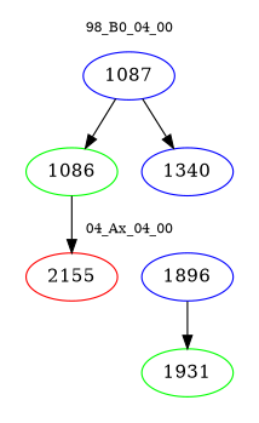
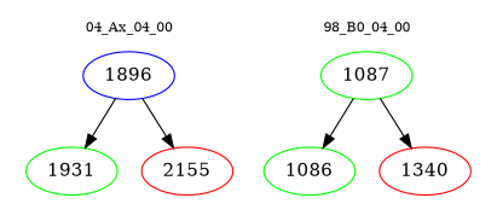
  digraph {
    node [color=blue]
    edge [color=black]
    n1 [label=1896]
    n2 [color=green label=1931]
    n3 [color=red label=2155]
-   n4 [label=1087]
+   n4 [color=green label=1087]
    n5 [color=green label=1086]
-   n6 [label=1340]
+   n6 [color=red label=1340]
    subgraph cluster_1 {
      color=white
      fontsize=10
      label="04_Ax_04_00"
      n1
      n2
      n3
    }
    subgraph cluster_2 {
      color=white
      fontsize=10
      label="98_B0_04_00"
      n4
      n5
      n6
    }
    n1 -> n2
-   n5 -> n3
+   n1 -> n3
    n4 -> n5
    n4 -> n6
  }
